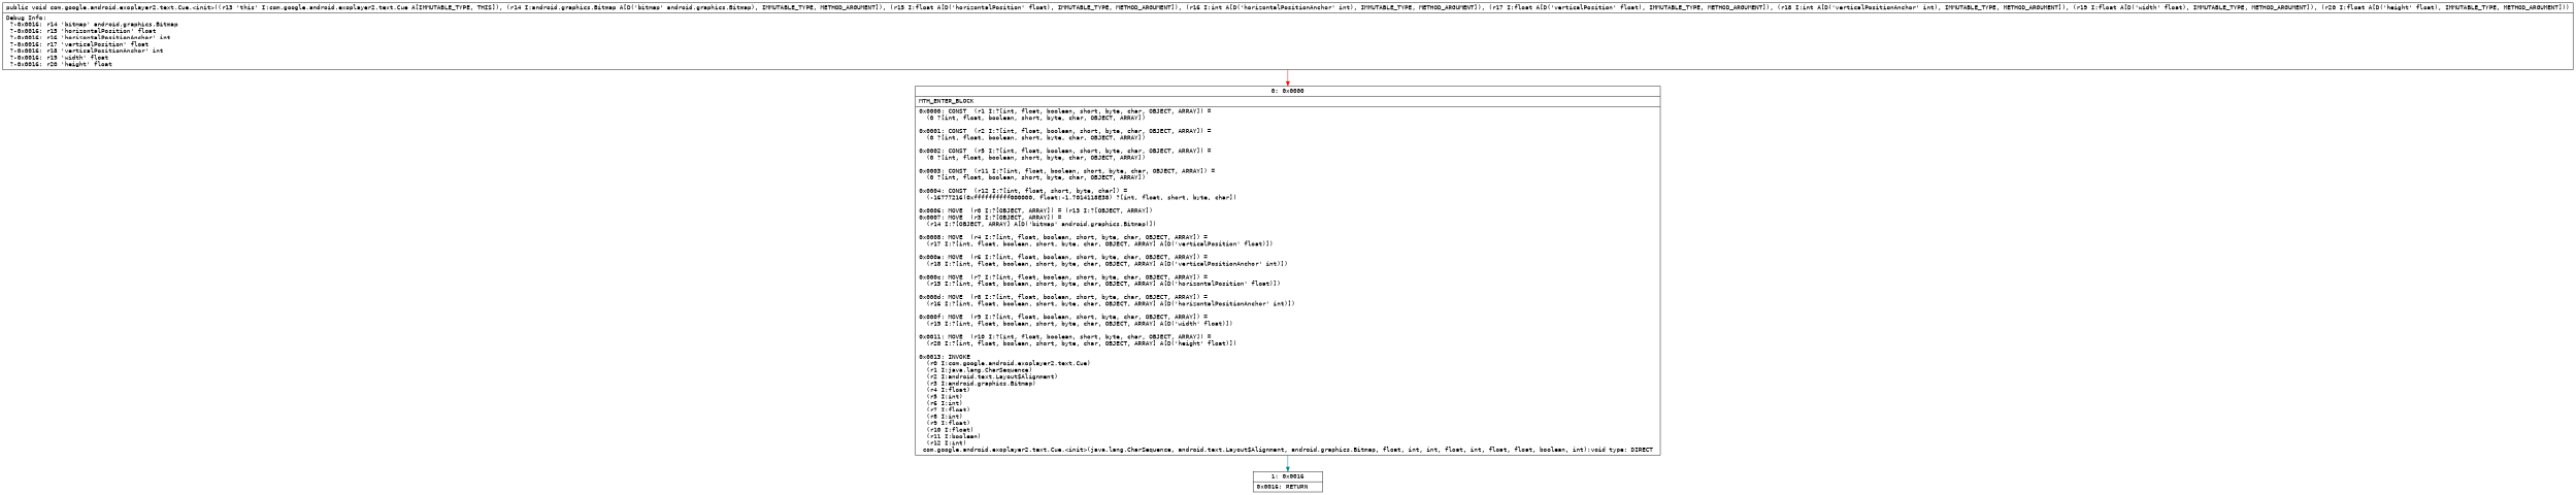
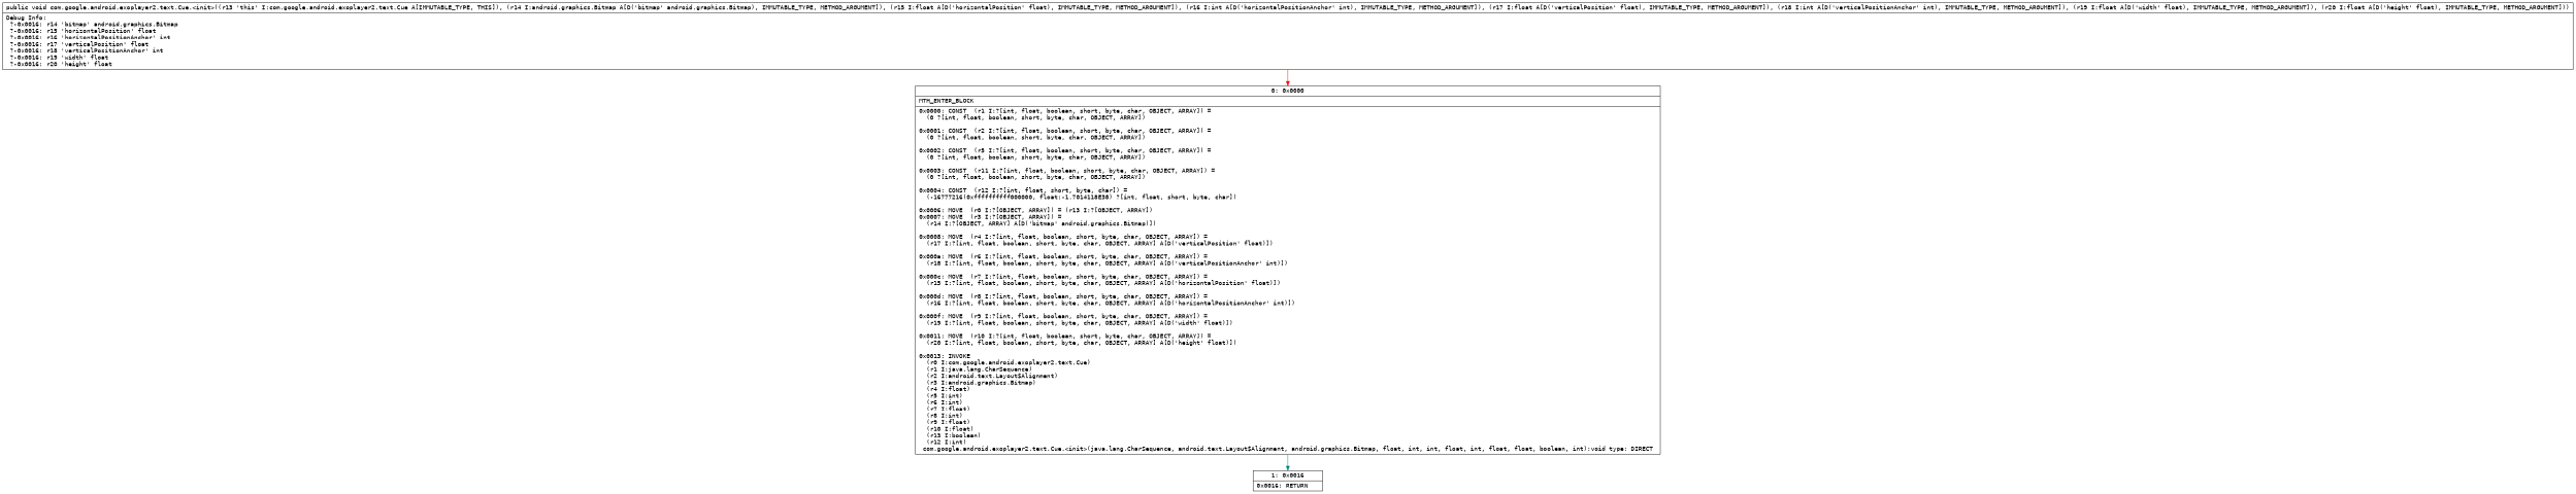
  digraph {
    fontname="DejaVu Sans Mono"
    node [shape=record fontname="DejaVu Sans Mono"]
    edge [fontname="DejaVu Sans Mono"]
-   n1 [label="{0\:\ 0x0000|MTH_ENTER_BLOCK\l|0x0000: CONST  (r1 I:?[int, float, boolean, short, byte, char, OBJECT, ARRAY]) = \l  (0 ?[int, float, boolean, short, byte, char, OBJECT, ARRAY])\l \l0x0001: CONST  (r2 I:?[int, float, boolean, short, byte, char, OBJECT, ARRAY]) = \l  (0 ?[int, float, boolean, short, byte, char, OBJECT, ARRAY])\l \l0x0002: CONST  (r5 I:?[int, float, boolean, short, byte, char, OBJECT, ARRAY]) = \l  (0 ?[int, float, boolean, short, byte, char, OBJECT, ARRAY])\l \l0x0003: CONST  (r11 I:?[int, float, boolean, short, byte, char, OBJECT, ARRAY]) = \l  (0 ?[int, float, boolean, short, byte, char, OBJECT, ARRAY])\l \l0x0004: CONST  (r12 I:?[int, float, short, byte, char]) = \l  (\-16777216(0xffffffffff000000, float:\-1.7014118E38) ?[int, float, short, byte, char])\l \l0x0006: MOVE  (r0 I:?[OBJECT, ARRAY]) = (r13 I:?[OBJECT, ARRAY]) \l0x0007: MOVE  (r3 I:?[OBJECT, ARRAY]) = \l  (r14 I:?[OBJECT, ARRAY] A[D('bitmap' android.graphics.Bitmap)])\l \l0x0008: MOVE  (r4 I:?[int, float, boolean, short, byte, char, OBJECT, ARRAY]) = \l  (r17 I:?[int, float, boolean, short, byte, char, OBJECT, ARRAY] A[D('verticalPosition' float)])\l \l0x000a: MOVE  (r6 I:?[int, float, boolean, short, byte, char, OBJECT, ARRAY]) = \l  (r18 I:?[int, float, boolean, short, byte, char, OBJECT, ARRAY] A[D('verticalPositionAnchor' int)])\l \l0x000c: MOVE  (r7 I:?[int, float, boolean, short, byte, char, OBJECT, ARRAY]) = \l  (r15 I:?[int, float, boolean, short, byte, char, OBJECT, ARRAY] A[D('horizontalPosition' float)])\l \l0x000d: MOVE  (r8 I:?[int, float, boolean, short, byte, char, OBJECT, ARRAY]) = \l  (r16 I:?[int, float, boolean, short, byte, char, OBJECT, ARRAY] A[D('horizontalPositionAnchor' int)])\l \l0x000f: MOVE  (r9 I:?[int, float, boolean, short, byte, char, OBJECT, ARRAY]) = \l  (r19 I:?[int, float, boolean, short, byte, char, OBJECT, ARRAY] A[D('width' float)])\l \l0x0011: MOVE  (r10 I:?[int, float, boolean, short, byte, char, OBJECT, ARRAY]) = \l  (r20 I:?[int, float, boolean, short, byte, char, OBJECT, ARRAY] A[D('height' float)])\l \l0x0013: INVOKE  \l  (r0 I:com.google.android.exoplayer2.text.Cue)\l  (r1 I:java.lang.CharSequence)\l  (r2 I:android.text.Layout$Alignment)\l  (r3 I:android.graphics.Bitmap)\l  (r4 I:float)\l  (r5 I:int)\l  (r6 I:int)\l  (r7 I:float)\l  (r8 I:int)\l  (r9 I:float)\l  (r10 I:float)\l  (r11 I:boolean)\l  (r12 I:int)\l com.google.android.exoplayer2.text.Cue.\<init\>(java.lang.CharSequence, android.text.Layout$Alignment, android.graphics.Bitmap, float, int, int, float, int, float, float, boolean, int):void type: DIRECT \l}"]
+   n1 [label="{0\:\ 0x0000|MTH_ENTER_BLOCK\l|0x0000: CONST  (r1 I:?[int, float, boolean, short, byte, char, OBJECT, ARRAY]) = \l  (0 ?[int, float, boolean, short, byte, char, OBJECT, ARRAY])\l \l0x0001: CONST  (r2 I:?[int, float, boolean, short, byte, char, OBJECT, ARRAY]) = \l  (0 ?[int, float, boolean, short, byte, char, OBJECT, ARRAY])\l \l0x0002: CONST  (r5 I:?[int, float, boolean, short, byte, char, OBJECT, ARRAY]) = \l  (0 ?[int, float, boolean, short, byte, char, OBJECT, ARRAY])\l \l0x0003: CONST  (r11 I:?[int, float, boolean, short, byte, char, OBJECT, ARRAY]) = \l  (0 ?[int, float, boolean, short, byte, char, OBJECT, ARRAY])\l \l0x0004: CONST  (r12 I:?[int, float, short, byte, char]) = \l  (\-16777216(0xffffffffff000000, float:\-1.7014118E38) ?[int, float, short, byte, char])\l \l0x0006: MOVE  (r0 I:?[OBJECT, ARRAY]) = (r13 I:?[OBJECT, ARRAY]) \l0x0007: MOVE  (r3 I:?[OBJECT, ARRAY]) = \l  (r14 I:?[OBJECT, ARRAY] A[D('bitmap' android.graphics.Bitmap)])\l \l0x0008: MOVE  (r4 I:?[int, float, boolean, short, byte, char, OBJECT, ARRAY]) = \l  (r17 I:?[int, float, boolean, short, byte, char, OBJECT, ARRAY] A[D('verticalPosition' float)])\l \l0x000a: MOVE  (r6 I:?[int, float, boolean, short, byte, char, OBJECT, ARRAY]) = \l  (r18 I:?[int, float, boolean, short, byte, char, OBJECT, ARRAY] A[D('verticalPositionAnchor' int)])\l \l0x000c: MOVE  (r7 I:?[int, float, boolean, short, byte, char, OBJECT, ARRAY]) = \l  (r15 I:?[int, float, boolean, short, byte, char, OBJECT, ARRAY] A[D('horizontalPosition' float)])\l \l0x000d: MOVE  (r8 I:?[int, float, boolean, short, byte, char, OBJECT, ARRAY]) = \l  (r16 I:?[int, float, boolean, short, byte, char, OBJECT, ARRAY] A[D('horizontalPositionAnchor' int)])\l \l0x000f: MOVE  (r9 I:?[int, float, boolean, short, byte, char, OBJECT, ARRAY]) = \l  (r19 I:?[int, float, boolean, short, byte, char, OBJECT, ARRAY] A[D('width' float)])\l \l0x0011: MOVE  (r10 I:?[int, float, boolean, short, byte, char, OBJECT, ARRAY]) = \l  (r20 I:?[int, float, boolean, short, byte, char, OBJECT, ARRAY] A[D('height' float)])\l \l0x0013: INVOKE  \l  (r0 I:com.google.android.exoplayer2.text.Cue)\l  (r1 I:java.lang.CharSequence)\l  (r2 I:android.text.Layout$Alignment)\l  (r3 I:android.graphics.Bitmap)\l  (r4 I:float)\l  (r5 I:int)\l  (r6 I:int)\l  (r7 I:float)\l  (r8 I:int)\l  (r9 I:float)\l  (r10 I:float)\l  (r13 I:boolean)\l  (r12 I:int)\l com.google.android.exoplayer2.text.Cue.\<init\>(java.lang.CharSequence, android.text.Layout$Alignment, android.graphics.Bitmap, float, int, int, float, int, float, float, boolean, int):void type: DIRECT \l}"]
    n2 [label="{1\:\ 0x0016|0x0016: RETURN   \l}"]
    n3 [label="{public void com.google.android.exoplayer2.text.Cue.\<init\>((r13 'this' I:com.google.android.exoplayer2.text.Cue A[IMMUTABLE_TYPE, THIS]), (r14 I:android.graphics.Bitmap A[D('bitmap' android.graphics.Bitmap), IMMUTABLE_TYPE, METHOD_ARGUMENT]), (r15 I:float A[D('horizontalPosition' float), IMMUTABLE_TYPE, METHOD_ARGUMENT]), (r16 I:int A[D('horizontalPositionAnchor' int), IMMUTABLE_TYPE, METHOD_ARGUMENT]), (r17 I:float A[D('verticalPosition' float), IMMUTABLE_TYPE, METHOD_ARGUMENT]), (r18 I:int A[D('verticalPositionAnchor' int), IMMUTABLE_TYPE, METHOD_ARGUMENT]), (r19 I:float A[D('width' float), IMMUTABLE_TYPE, METHOD_ARGUMENT]), (r20 I:float A[D('height' float), IMMUTABLE_TYPE, METHOD_ARGUMENT]))  | Debug Info:\l  ?\-0x0016: r14 'bitmap' android.graphics.Bitmap\l  ?\-0x0016: r15 'horizontalPosition' float\l  ?\-0x0016: r16 'horizontalPositionAnchor' int\l  ?\-0x0016: r17 'verticalPosition' float\l  ?\-0x0016: r18 'verticalPositionAnchor' int\l  ?\-0x0016: r19 'width' float\l  ?\-0x0016: r20 'height' float\l}"]
    n1 -> n2 [color=teal]
    n3 -> n1 [color=red]
  }
